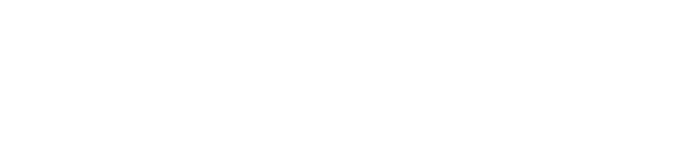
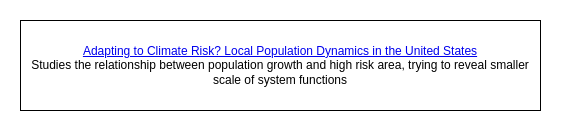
  <mxCell id="0" />
  <mxCell id="1" parent="0" />
+ <mxCell id="2" value="&lt;a href=&quot;https://link.springer.com/article/10.101/s41885-024-00141-9&quot;&gt;Adapting to Climate Risk? Local Population Dynamics in the United States&lt;/a&gt;&lt;div&gt;Studies the relationship between population growth and high risk area, trying to reveal smaller scale of system functions&lt;/div&gt;" style="rounded=0;whiteSpace=wrap;html=1;" vertex="1" parent="1"><mxGeometry x="20" y="20" width="520" height="90" as="geometry" /></mxCell>
